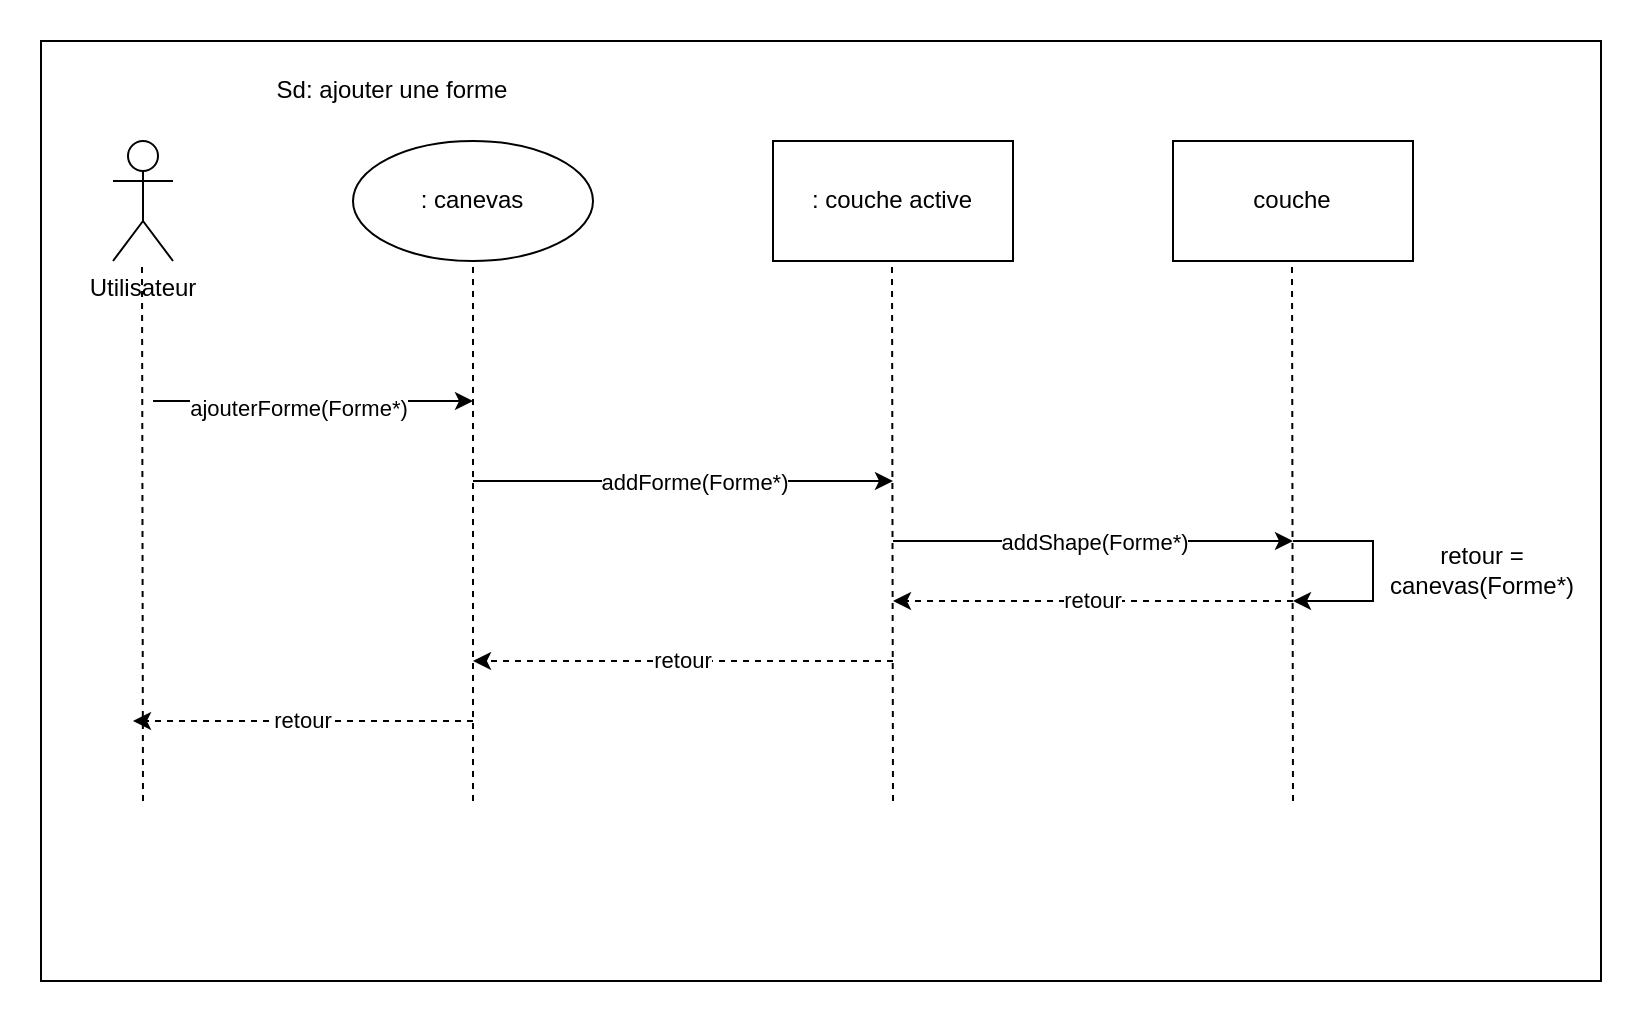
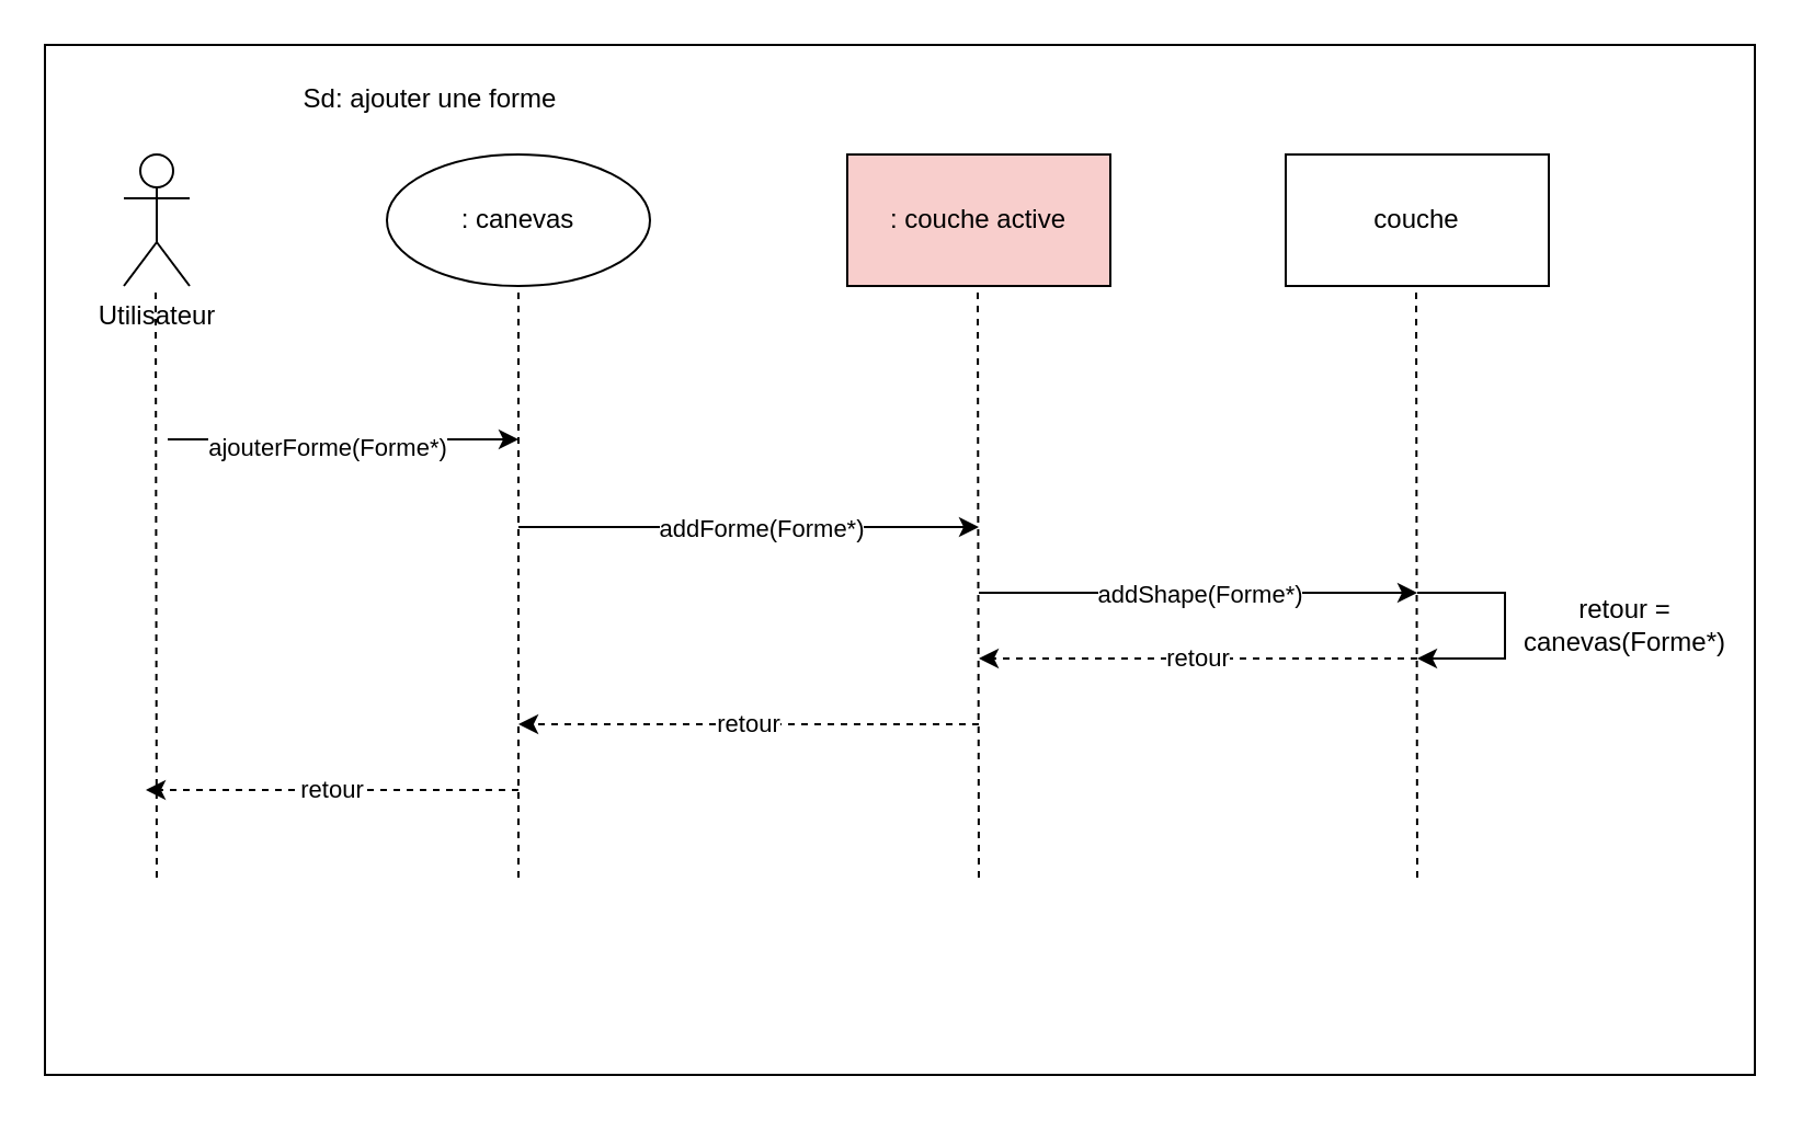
  <mxCell id="0" />
  <mxCell id="1" parent="0" />
  <mxCell id="2" value="" style="rounded=0;whiteSpace=wrap;html=1;" vertex="1" parent="1"><mxGeometry x="20" y="20" width="780" height="470" as="geometry" /></mxCell>
  <mxCell id="3" value=": canevas" style="ellipse;whiteSpace=wrap;html=1;" vertex="1" parent="1"><mxGeometry x="176" y="70" width="120" height="60" as="geometry" /></mxCell>
- <mxCell id="4" value=": couche active" style="rounded=0;whiteSpace=wrap;html=1;" vertex="1" parent="1"><mxGeometry x="386" y="70" width="120" height="60" as="geometry" /></mxCell>
+ <mxCell id="4" value=": couche active" style="rounded=0;whiteSpace=wrap;html=1;fillColor=#f8cecc;" vertex="1" parent="1"><mxGeometry x="386" y="70" width="120" height="60" as="geometry" /></mxCell>
  <mxCell id="5" value="couche" style="rounded=0;whiteSpace=wrap;html=1;" vertex="1" parent="1"><mxGeometry x="586" y="70" width="120" height="60" as="geometry" /></mxCell>
  <mxCell id="6" value="" style="endArrow=none;dashed=1;html=1;rounded=0;entryX=0.5;entryY=1;entryDx=0;entryDy=0;" edge="1" parent="1" target="3"><mxGeometry width="50" height="50" relative="1" as="geometry"><mxPoint x="236" y="400" as="sourcePoint" /><mxPoint x="261" y="190" as="targetPoint" /></mxGeometry></mxCell>
  <mxCell id="7" value="" style="endArrow=none;dashed=1;html=1;rounded=0;entryX=0.5;entryY=1;entryDx=0;entryDy=0;" edge="1" parent="1"><mxGeometry width="50" height="50" relative="1" as="geometry"><mxPoint x="446" y="400" as="sourcePoint" /><mxPoint x="445.5" y="130" as="targetPoint" /></mxGeometry></mxCell>
  <mxCell id="8" value="" style="endArrow=none;dashed=1;html=1;rounded=0;entryX=0.5;entryY=1;entryDx=0;entryDy=0;" edge="1" parent="1"><mxGeometry width="50" height="50" relative="1" as="geometry"><mxPoint x="646" y="400" as="sourcePoint" /><mxPoint x="645.5" y="130" as="targetPoint" /></mxGeometry></mxCell>
  <mxCell id="9" value="Utilisateur" style="shape=umlActor;verticalLabelPosition=bottom;verticalAlign=top;html=1;outlineConnect=0;" vertex="1" parent="1"><mxGeometry x="56" y="70" width="30" height="60" as="geometry" /></mxCell>
  <mxCell id="10" value="" style="endArrow=none;dashed=1;html=1;rounded=0;entryX=0.5;entryY=1;entryDx=0;entryDy=0;" edge="1" parent="1"><mxGeometry width="50" height="50" relative="1" as="geometry"><mxPoint x="71" y="400" as="sourcePoint" /><mxPoint x="70.5" y="130" as="targetPoint" /></mxGeometry></mxCell>
  <mxCell id="11" value="" style="endArrow=classic;html=1;rounded=0;" edge="1" parent="1"><mxGeometry width="50" height="50" relative="1" as="geometry"><mxPoint x="76" y="200" as="sourcePoint" /><mxPoint x="236" y="200" as="targetPoint" /></mxGeometry></mxCell>
  <mxCell id="12" value="ajouterForme(Forme*)" style="edgeLabel;html=1;align=center;verticalAlign=middle;resizable=0;points=[];" vertex="1" connectable="0" parent="11"><mxGeometry x="-0.1" y="-3" relative="1" as="geometry"><mxPoint as="offset" /></mxGeometry></mxCell>
  <mxCell id="13" value="" style="endArrow=classic;html=1;rounded=0;" edge="1" parent="1"><mxGeometry width="50" height="50" relative="1" as="geometry"><mxPoint x="236" y="240" as="sourcePoint" /><mxPoint x="446" y="240" as="targetPoint" /></mxGeometry></mxCell>
  <mxCell id="14" value="addForme(Forme*)" style="edgeLabel;html=1;align=center;verticalAlign=middle;resizable=0;points=[];" vertex="1" connectable="0" parent="13"><mxGeometry x="-0.362" y="2" relative="1" as="geometry"><mxPoint x="43" y="2" as="offset" /></mxGeometry></mxCell>
  <mxCell id="15" value="" style="endArrow=classic;html=1;rounded=0;" edge="1" parent="1"><mxGeometry width="50" height="50" relative="1" as="geometry"><mxPoint x="446" y="270" as="sourcePoint" /><mxPoint x="646" y="270" as="targetPoint" /></mxGeometry></mxCell>
  <mxCell id="16" value="addShape(Forme*)" style="edgeLabel;html=1;align=center;verticalAlign=middle;resizable=0;points=[];" vertex="1" connectable="0" parent="15"><mxGeometry x="-0.07" y="2" relative="1" as="geometry"><mxPoint x="7" y="2" as="offset" /></mxGeometry></mxCell>
  <mxCell id="17" value="" style="endArrow=classic;html=1;rounded=0;" edge="1" parent="1"><mxGeometry width="50" height="50" relative="1" as="geometry"><mxPoint x="646" y="270" as="sourcePoint" /><mxPoint x="646" y="300" as="targetPoint" /><Array as="points"><mxPoint x="686" y="270" /><mxPoint x="686" y="300" /></Array></mxGeometry></mxCell>
  <mxCell id="18" value="retour = canevas(Forme*)" style="text;html=1;strokeColor=none;fillColor=none;align=center;verticalAlign=middle;whiteSpace=wrap;rounded=0;" vertex="1" parent="1"><mxGeometry x="686" y="270" width="110" height="30" as="geometry" /></mxCell>
  <mxCell id="19" value="retour" style="endArrow=classic;html=1;rounded=0;perimeterSpacing=0;dashed=1;" edge="1" parent="1"><mxGeometry width="50" height="50" relative="1" as="geometry"><mxPoint x="646" y="300" as="sourcePoint" /><mxPoint x="446" y="300" as="targetPoint" /><mxPoint as="offset" /></mxGeometry></mxCell>
  <mxCell id="20" value="retour" style="endArrow=classic;html=1;rounded=0;perimeterSpacing=0;dashed=1;" edge="1" parent="1"><mxGeometry width="50" height="50" relative="1" as="geometry"><mxPoint x="446" y="330" as="sourcePoint" /><mxPoint x="236" y="330" as="targetPoint" /></mxGeometry></mxCell>
  <mxCell id="21" value="retour" style="endArrow=classic;html=1;rounded=0;perimeterSpacing=0;dashed=1;" edge="1" parent="1"><mxGeometry width="50" height="50" relative="1" as="geometry"><mxPoint x="236" y="360" as="sourcePoint" /><mxPoint x="66" y="360" as="targetPoint" /></mxGeometry></mxCell>
  <mxCell id="22" value="Sd: ajouter une forme" style="text;html=1;strokeColor=none;fillColor=none;align=center;verticalAlign=middle;whiteSpace=wrap;rounded=0;" vertex="1" parent="1"><mxGeometry x="126" y="30" width="140" height="30" as="geometry" /></mxCell>
